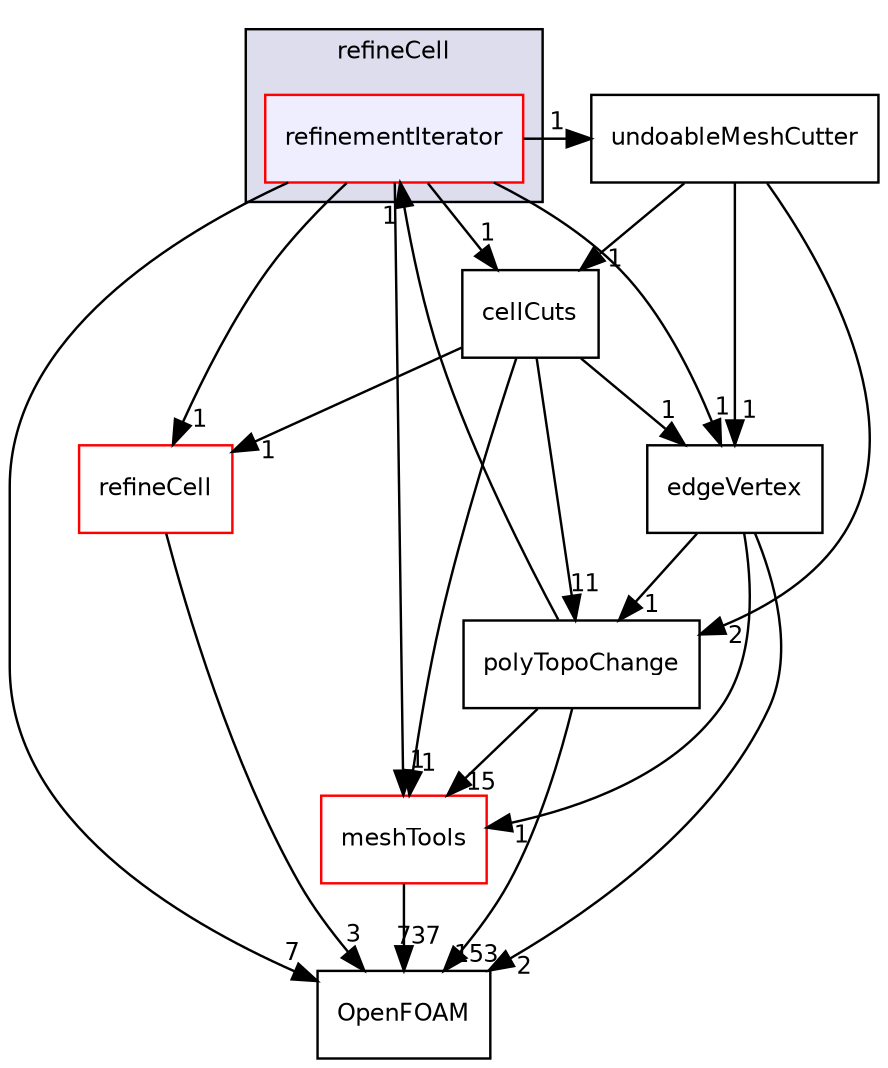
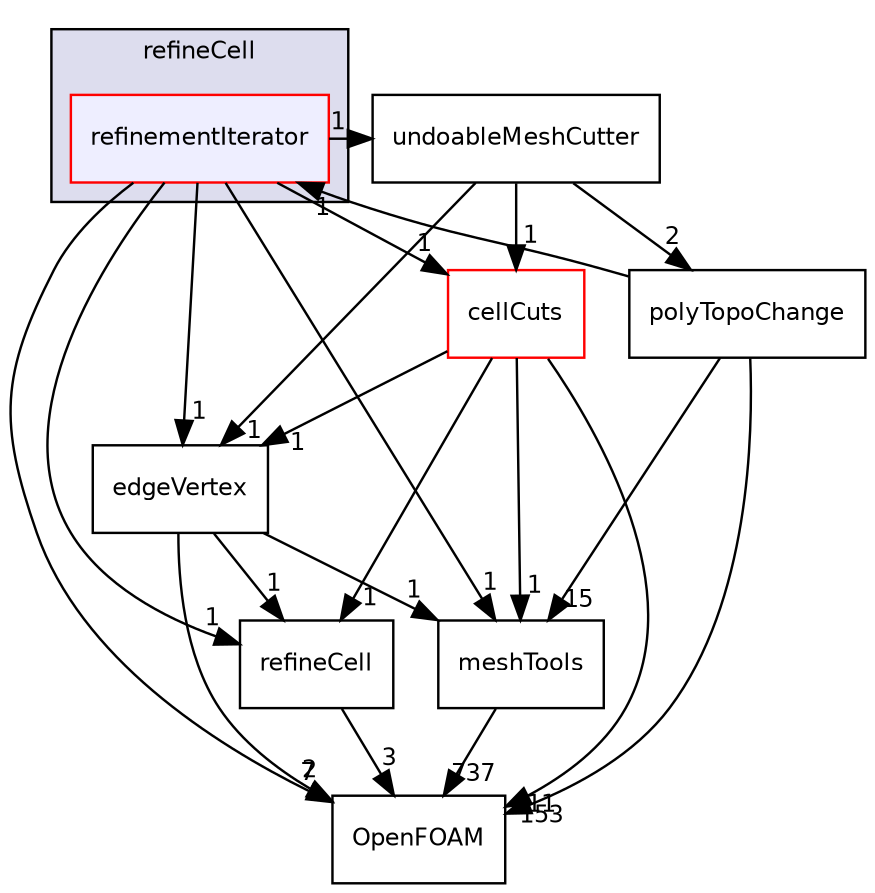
  digraph {
    compound=true
    node [fontname=Helvetica fontsize=10 shape=box]
    edge [headlabel=1 labeldistance=1.5 labelfontname=Helvetica labelfontsize=10]
    n1 [color=red fillcolor="#eeeeff" label=refinementIterator pencolor=black style=filled]
-   n2 [label=refineCell color=red]
-   n3 [color=red label=meshTools]
-   n4 [label=cellCuts]
+   n2 [label=refineCell]
+   n3 [color=black label=meshTools]
+   n4 [label=cellCuts color=red]
    n5 [label=undoableMeshCutter]
    n6 [label=edgeVertex]
    n7 [color=black label=OpenFOAM]
    n8 [color=black label=polyTopoChange]
    subgraph cluster_1 {
      bgcolor="#ddddee"
      fontname=Helvetica
      fontsize=10
      label=refineCell
      pencolor=black
      n1
    }
    n1 -> n2
    n1 -> n3
    n1 -> n4
    n1 -> n5
    n1 -> n6
    n1 -> n7 [headlabel=7]
    n2 -> n7 [headlabel=3]
    n3 -> n7 [headlabel=737]
    n4 -> n2
    n4 -> n3
    n4 -> n6
-   n4 -> n8 [headlabel=11]
+   n4 -> n7 [headlabel=11]
    n5 -> n4
    n5 -> n6
    n5 -> n8 [headlabel=2]
-   n6 -> n8
+   n6 -> n2
    n6 -> n3
    n6 -> n7 [headlabel=2]
    n8 -> n1
    n8 -> n3 [headlabel=15]
    n8 -> n7 [headlabel=153]
  }
